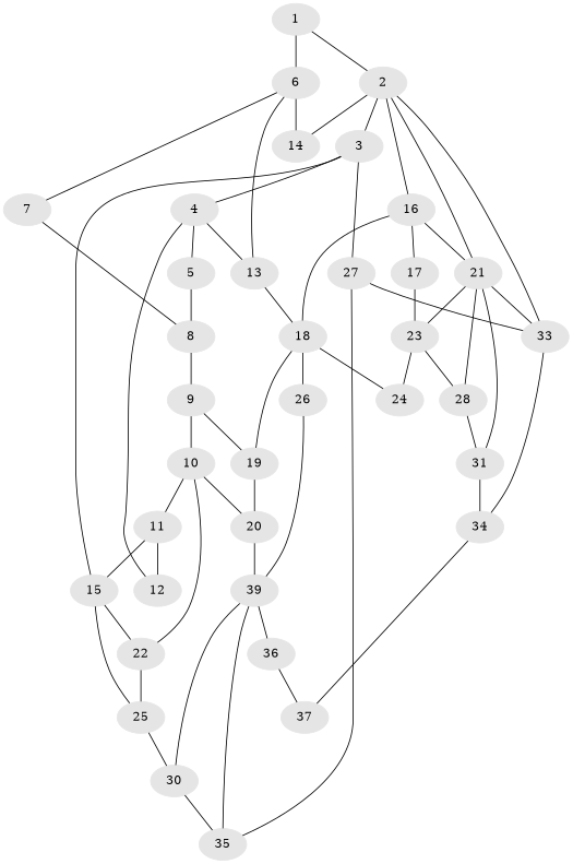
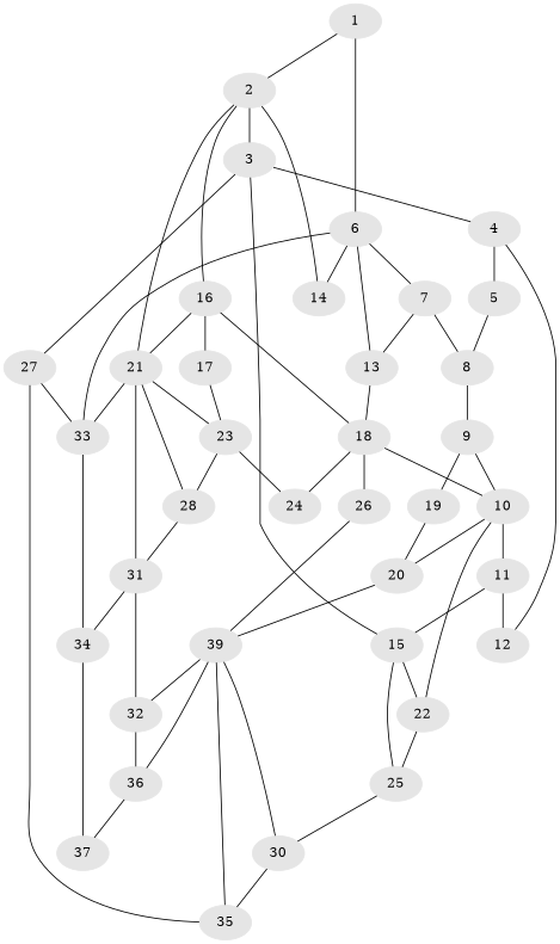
  graph {
    node [color=gray90 style=filled]
    edge [weight=1.0]
    1
    2
    6
    3
    14
    16
    21
    33
    7
    13
    4
    15
    27
    18
    17
    23
    28
    31
    34
    5
    12
    22
    25
    35
    8
    9
    10
    19
    11
    20
    n31 [label=39]
    24
    26
    30
+   32
    36
    37
    1 -- 2
    1 -- 6 [weight=2.0]
    2 -- 3
    2 -- 14
    2 -- 16
    2 -- 21
-   2 -- 33
+   6 -- 33
    6 -- 14 [weight=2.0]
    6 -- 7
    6 -- 13
    3 -- 4
    3 -- 15
    3 -- 27
    16 -- 21
    16 -- 18
    16 -- 17
    21 -- 33
    21 -- 23
    21 -- 28
    21 -- 31
    33 -- 34 [weight=2.0]
-   4 -- 13
+   7 -- 13
    7 -- 8
    13 -- 18
    4 -- 5
    4 -- 12
    15 -- 22
    15 -- 25
    27 -- 33
    27 -- 35
-   18 -- 19
+   18 -- 10
    18 -- 24
    18 -- 26 [weight=2.0]
    17 -- 23
    23 -- 28 [weight=2.0]
    23 -- 24 [weight=2.0]
    28 -- 31
    31 -- 34 [weight=2.0]
+   31 -- 32
    34 -- 37 [weight=2.0]
    5 -- 8
    22 -- 25 [weight=2.0]
    25 -- 30
    8 -- 9
    9 -- 10
    9 -- 19
    10 -- 22
    10 -- 11 [weight=2.0]
    10 -- 20
    19 -- 20
    11 -- 15 [weight=2.0]
    11 -- 12 [weight=2.0]
    20 -- n31
    n31 -- 35
    n31 -- 30
+   n31 -- 32
    n31 -- 36
    26 -- n31
    30 -- 35
+   32 -- 36
    36 -- 37
  }
